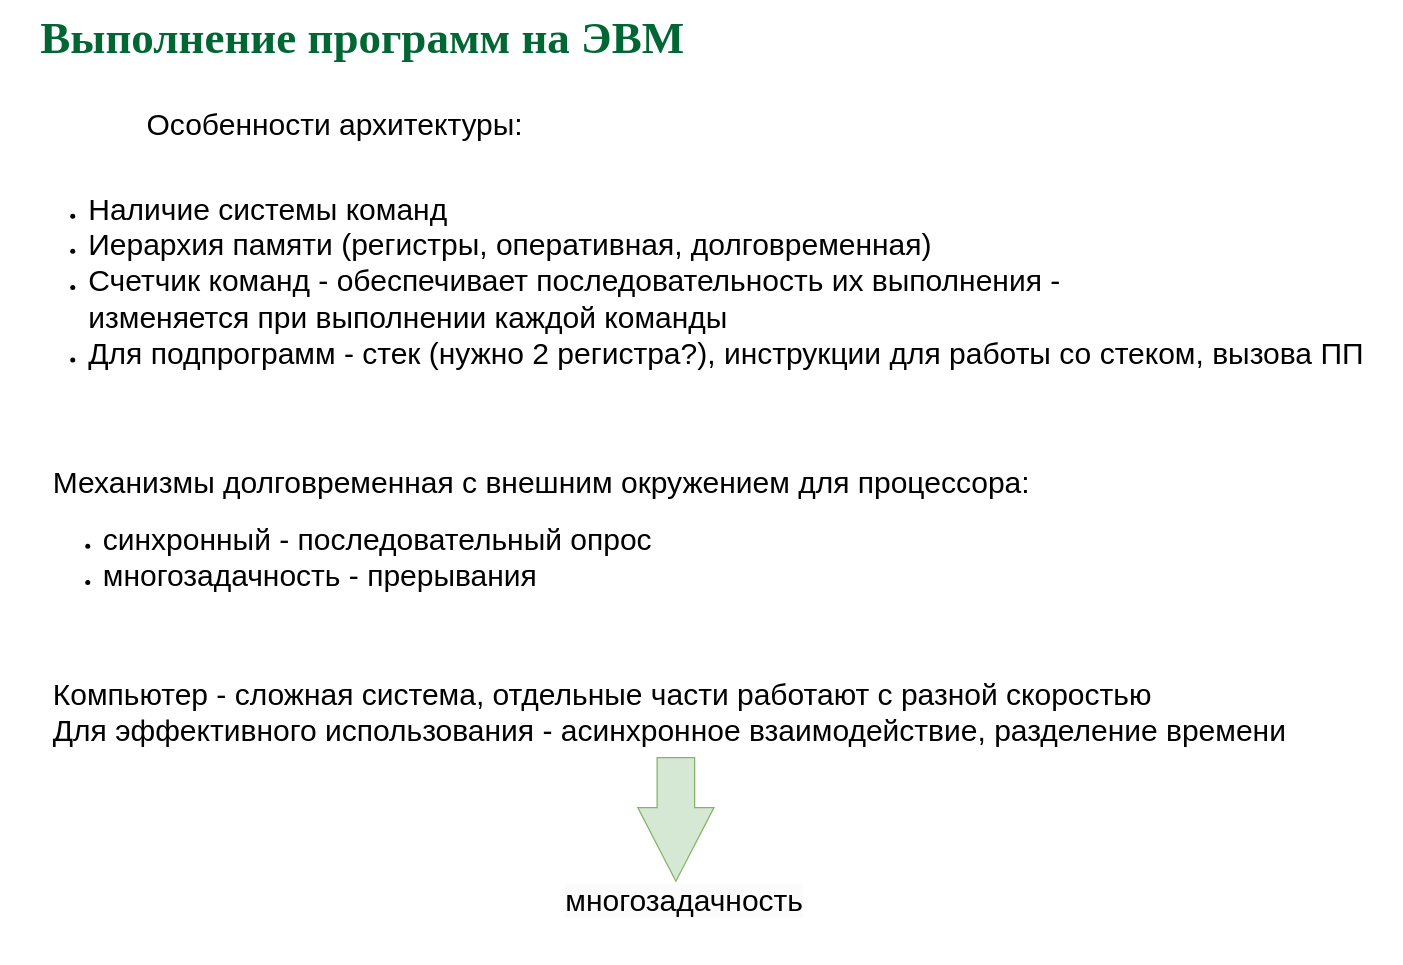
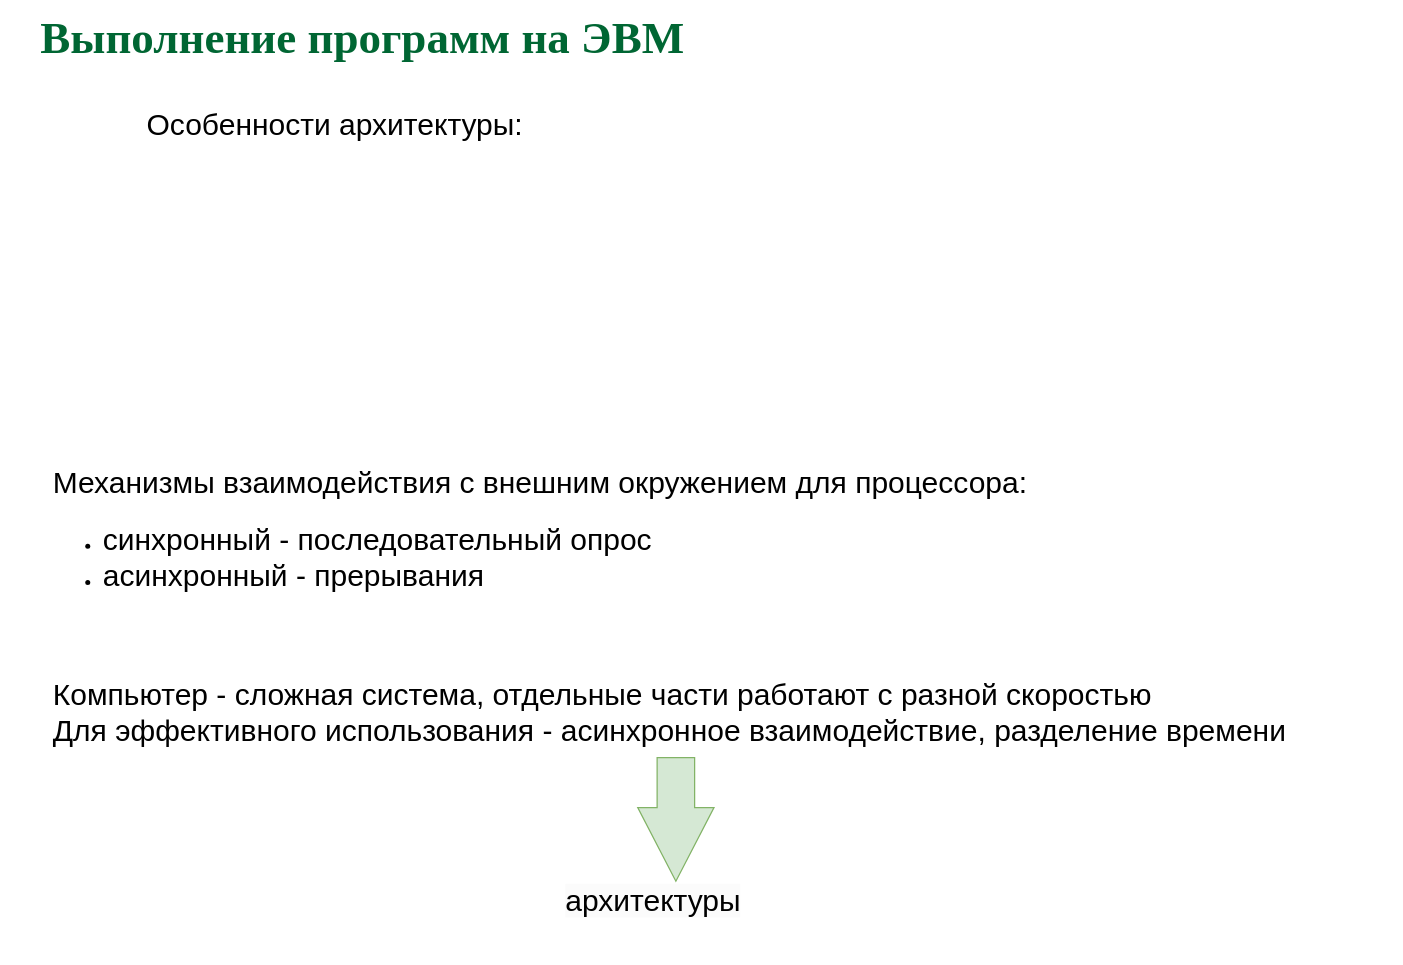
  <mxCell id="0" />
  <mxCell id="1" parent="0" />
  <mxCell id="2" value="&lt;font face=&quot;Garamond&quot; color=&quot;#006633&quot;&gt;&lt;span style=&quot;font-size: 36px;&quot;&gt;&lt;b&gt;Выполнение программ на ЭВМ&lt;/b&gt;&lt;/span&gt;&lt;/font&gt;" style="text;html=1;align=left;verticalAlign=middle;whiteSpace=wrap;rounded=0;" parent="1" vertex="1"><mxGeometry x="30" y="20" width="920" height="20" as="geometry" /></mxCell>
  <mxCell id="3" value="&lt;div style=&quot;&quot;&gt;&lt;span style=&quot;font-size: 24px; background-color: initial;&quot;&gt;Особенности архитектуры:&lt;/span&gt;&lt;/div&gt;" style="text;html=1;align=left;verticalAlign=middle;resizable=0;points=[];autosize=1;" parent="1" vertex="1"><mxGeometry x="115" y="80" width="320" height="40" as="geometry" /></mxCell>
- <mxCell id="4" value="&lt;ul&gt;&lt;li style=&quot;text-align: justify;&quot;&gt;&lt;font style=&quot;font-size: 24px;&quot;&gt;Наличие системы команд&lt;/font&gt;&lt;/li&gt;&lt;li style=&quot;text-align: justify;&quot;&gt;&lt;font style=&quot;font-size: 24px;&quot;&gt;Иерархия памяти (регистры, оперативная, долговременная)&lt;/font&gt;&lt;/li&gt;&lt;li&gt;&lt;div style=&quot;text-align: justify;&quot;&gt;&lt;span style=&quot;background-color: initial;&quot;&gt;&lt;font style=&quot;font-size: 24px;&quot;&gt;Счетчик команд - обеспечивает последовательноcть их выполнения -&lt;/font&gt;&lt;/span&gt;&lt;/div&gt;&lt;font style=&quot;font-size: 24px;&quot;&gt;&lt;div style=&quot;text-align: justify;&quot;&gt;&lt;span style=&quot;background-color: initial;&quot;&gt;изменяется при выполнении каждой команды&lt;/span&gt;&lt;/div&gt;&lt;/font&gt;&lt;/li&gt;&lt;li style=&quot;text-align: justify;&quot;&gt;&lt;font style=&quot;font-size: 24px;&quot;&gt;Для подпрограмм - стек (нужно 2 регистра?), инструкции для работы со стеком, вызова ПП&lt;/font&gt;&lt;/li&gt;&lt;/ul&gt;" style="text;html=1;align=center;verticalAlign=middle;resizable=0;points=[];autosize=1;" parent="1" vertex="1"><mxGeometry x="20" y="135" width="1080" height="180" as="geometry" /></mxCell>
- <mxCell id="5" value="&lt;div style=&quot;&quot;&gt;&lt;span style=&quot;font-size: 24px; background-color: initial;&quot;&gt;Механизмы долговременная с внешним окружением для процессора:&lt;/span&gt;&lt;/div&gt;" style="text;html=1;align=left;verticalAlign=middle;resizable=0;points=[];autosize=1;" parent="1" vertex="1"><mxGeometry x="40" y="366" width="800" height="40" as="geometry" /></mxCell>
- <mxCell id="6" value="&lt;div style=&quot;&quot;&gt;&lt;div style=&quot;border-color: var(--border-color);&quot;&gt;&lt;ul&gt;&lt;li&gt;&lt;font style=&quot;font-size: 24px;&quot;&gt;синхронный - последовательный опрос&lt;/font&gt;&lt;/li&gt;&lt;li&gt;&lt;span style=&quot;border-color: var(--border-color); font-size: 24px; background-color: initial;&quot;&gt;многозадачность - прерывания&lt;/span&gt;&lt;/li&gt;&lt;/ul&gt;&lt;/div&gt;&lt;/div&gt;" style="text;html=1;align=left;verticalAlign=middle;resizable=0;points=[];autosize=1;" parent="1" vertex="1"><mxGeometry x="40" y="396" width="500" height="100" as="geometry" /></mxCell>
+ <mxCell id="5" value="&lt;div style=&quot;&quot;&gt;&lt;span style=&quot;font-size: 24px; background-color: initial;&quot;&gt;Механизмы взаимодействия с внешним окружением для процессора:&lt;/span&gt;&lt;/div&gt;" style="text;html=1;align=left;verticalAlign=middle;resizable=0;points=[];autosize=1;" parent="1" vertex="1"><mxGeometry x="40" y="366" width="800" height="40" as="geometry" /></mxCell>
+ <mxCell id="6" value="&lt;div style=&quot;&quot;&gt;&lt;div style=&quot;border-color: var(--border-color);&quot;&gt;&lt;ul&gt;&lt;li&gt;&lt;font style=&quot;font-size: 24px;&quot;&gt;синхронный - последовательный опрос&lt;/font&gt;&lt;/li&gt;&lt;li&gt;&lt;span style=&quot;border-color: var(--border-color); font-size: 24px; background-color: initial;&quot;&gt;асинхронный - прерывания&lt;/span&gt;&lt;/li&gt;&lt;/ul&gt;&lt;/div&gt;&lt;/div&gt;" style="text;html=1;align=left;verticalAlign=middle;resizable=0;points=[];autosize=1;" parent="1" vertex="1"><mxGeometry x="40" y="396" width="500" height="100" as="geometry" /></mxCell>
  <mxCell id="7" value="&lt;div style=&quot;&quot;&gt;&lt;span style=&quot;font-size: 24px; background-color: initial;&quot;&gt;Компьютер - сложная система, отдельные части работают с разной скоростью&lt;/span&gt;&lt;/div&gt;&lt;div style=&quot;&quot;&gt;&lt;span style=&quot;font-size: 24px; background-color: initial;&quot;&gt;Для эффективного использования - асинхронное взаимодействие, разделение времени&lt;/span&gt;&lt;/div&gt;" style="text;html=1;align=left;verticalAlign=middle;resizable=0;points=[];autosize=1;" parent="1" vertex="1"><mxGeometry x="40" y="535" width="1010" height="70" as="geometry" /></mxCell>
- <mxCell id="8" value="&lt;span style=&quot;color: rgb(0, 0, 0); font-family: Helvetica; font-size: 24px; font-style: normal; font-variant-ligatures: normal; font-variant-caps: normal; font-weight: 400; letter-spacing: normal; orphans: 2; text-align: left; text-indent: 0px; text-transform: none; widows: 2; word-spacing: 0px; -webkit-text-stroke-width: 0px; background-color: rgb(251, 251, 251); text-decoration-thickness: initial; text-decoration-style: initial; text-decoration-color: initial; float: none; display: inline !important;&quot;&gt;многозадачность&lt;/span&gt;" style="text;whiteSpace=wrap;html=1;fontSize=24;" parent="1" vertex="1"><mxGeometry x="450" y="700" width="220" height="50" as="geometry" /></mxCell>
+ <mxCell id="8" value="&lt;span style=&quot;color: rgb(0, 0, 0); font-family: Helvetica; font-size: 24px; font-style: normal; font-variant-ligatures: normal; font-variant-caps: normal; font-weight: 400; letter-spacing: normal; orphans: 2; text-align: left; text-indent: 0px; text-transform: none; widows: 2; word-spacing: 0px; -webkit-text-stroke-width: 0px; background-color: rgb(251, 251, 251); text-decoration-thickness: initial; text-decoration-style: initial; text-decoration-color: initial; float: none; display: inline !important;&quot;&gt;архитектуры&lt;/span&gt;" style="text;whiteSpace=wrap;html=1;fontSize=24;" parent="1" vertex="1"><mxGeometry x="450" y="700" width="220" height="50" as="geometry" /></mxCell>
  <mxCell id="9" value="" style="shape=flexArrow;endArrow=classic;html=1;rounded=0;fontSize=24;endWidth=30;endSize=19.33;width=30;fillColor=#d5e8d4;strokeColor=#82b366;" parent="1" edge="1"><mxGeometry width="50" height="50" relative="1" as="geometry"><mxPoint x="540" y="605" as="sourcePoint" /><mxPoint x="540" y="705" as="targetPoint" /></mxGeometry></mxCell>
